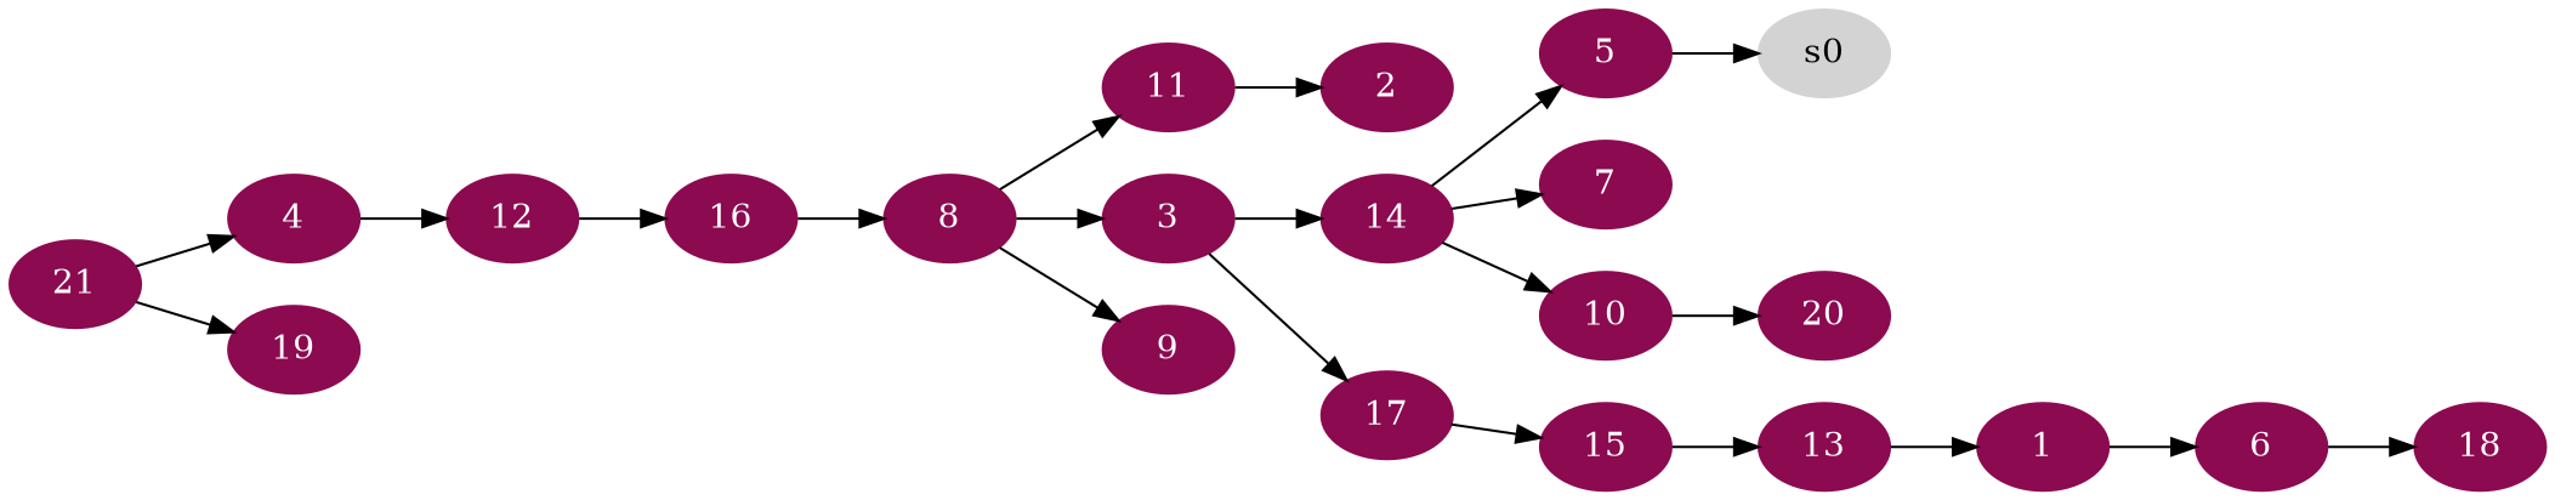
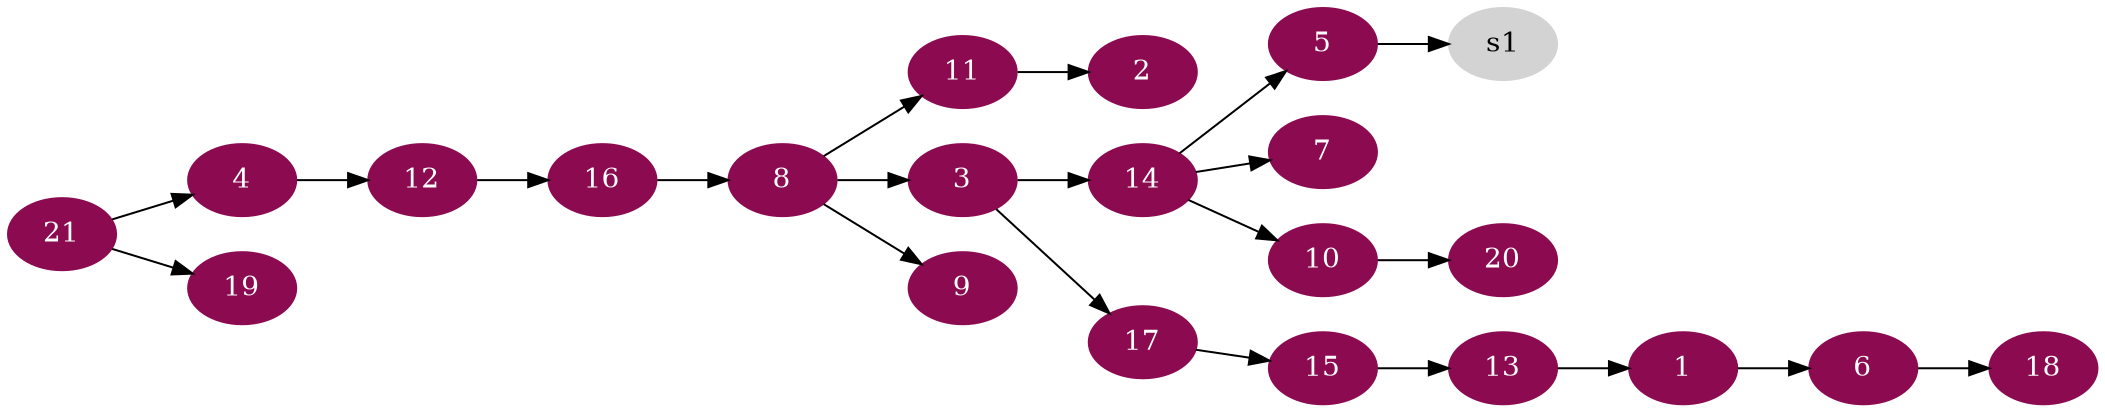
  digraph {
    rankdir=LR
    node [color=deeppink4 fontcolor=white style=filled]
    13
    1
    6
    11
    2
    8
    3
    9
    14
    17
    21
    4
    19
    12
    5
    7
    10
-   s0 [color=lightgrey fontcolor=black]
+   s0 [color=lightgrey fontcolor=black label=s1]
    18
    16
    20
    15
    13 -> 1
    1 -> 6
    6 -> 18
    11 -> 2
    8 -> 11
    8 -> 3
    8 -> 9
    3 -> 14
    3 -> 17
    14 -> 5
    14 -> 7
    14 -> 10
    17 -> 15
    21 -> 4
    21 -> 19
    4 -> 12
    12 -> 16
    5 -> s0
    10 -> 20
    16 -> 8
    15 -> 13
  }
